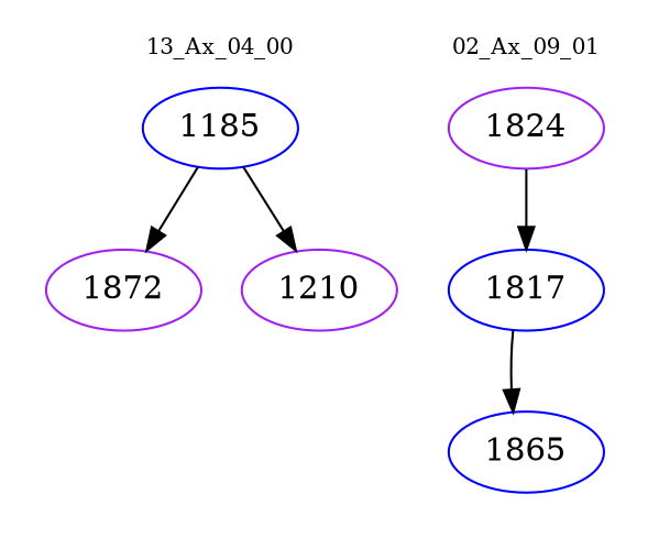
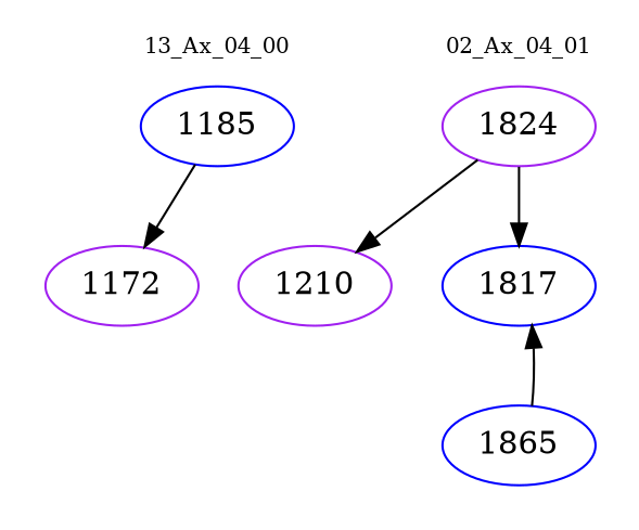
  digraph {
    node [color=purple]
    edge [color=black]
-   n1 [label=1872]
+   n1 [label=1172]
    n2 [color=blue label=1185]
    n3 [label=1210]
    n4 [label=1824]
    n5 [color=blue label=1817]
    n6 [color=blue label=1865]
    subgraph cluster_1 {
      color=white
      fontsize=10
      label="13_Ax_04_00"
      n1
      n2
      n3
    }
    subgraph cluster_2 {
      color=white
      fontsize=10
-     label="02_Ax_09_01"
+     label="02_Ax_04_01"
      n4
      n5
      n6
    }
    n2 -> n1
-   n2 -> n3
+   n4 -> n3
    n4 -> n5
-   n5 -> n6
+   n6 -> n5
  }
